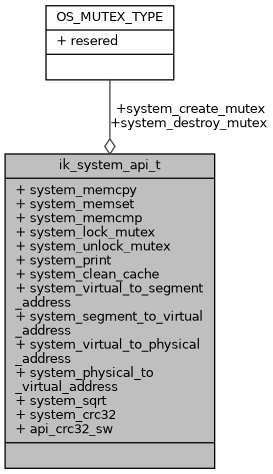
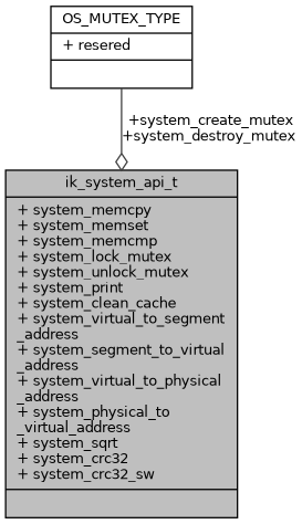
  digraph {
    node [color=black fontname=Helvetica fontsize=10 shape=record]
-   n1 [fillcolor=grey75 fontcolor=black height=0.2 label="{ik_system_api_t\n|+ system_memcpy\l+ system_memset\l+ system_memcmp\l+ system_lock_mutex\l+ system_unlock_mutex\l+ system_print\l+ system_clean_cache\l+ system_virtual_to_segment\l_address\l+ system_segment_to_virtual\l_address\l+ system_virtual_to_physical\l_address\l+ system_physical_to\l_virtual_address\l+ system_sqrt\l+ system_crc32\l+ api_crc32_sw\l|}" style=filled width=0.4]
+   n1 [fillcolor=grey75 fontcolor=black height=0.2 label="{ik_system_api_t\n|+ system_memcpy\l+ system_memset\l+ system_memcmp\l+ system_lock_mutex\l+ system_unlock_mutex\l+ system_print\l+ system_clean_cache\l+ system_virtual_to_segment\l_address\l+ system_segment_to_virtual\l_address\l+ system_virtual_to_physical\l_address\l+ system_physical_to\l_virtual_address\l+ system_sqrt\l+ system_crc32\l+ system_crc32_sw\l|}" style=filled width=0.4]
    n2 [height=0.2 label="{OS_MUTEX_TYPE\n|+ resered\l|}" width=0.4]
    n2 -> n1 [arrowhead=odiamond color=grey25 fontname=Helvetica fontsize=10 label=" +system_create_mutex\n+system_destroy_mutex" labelfontname=Helvetica labelfontsize=10 style=solid]
  }
